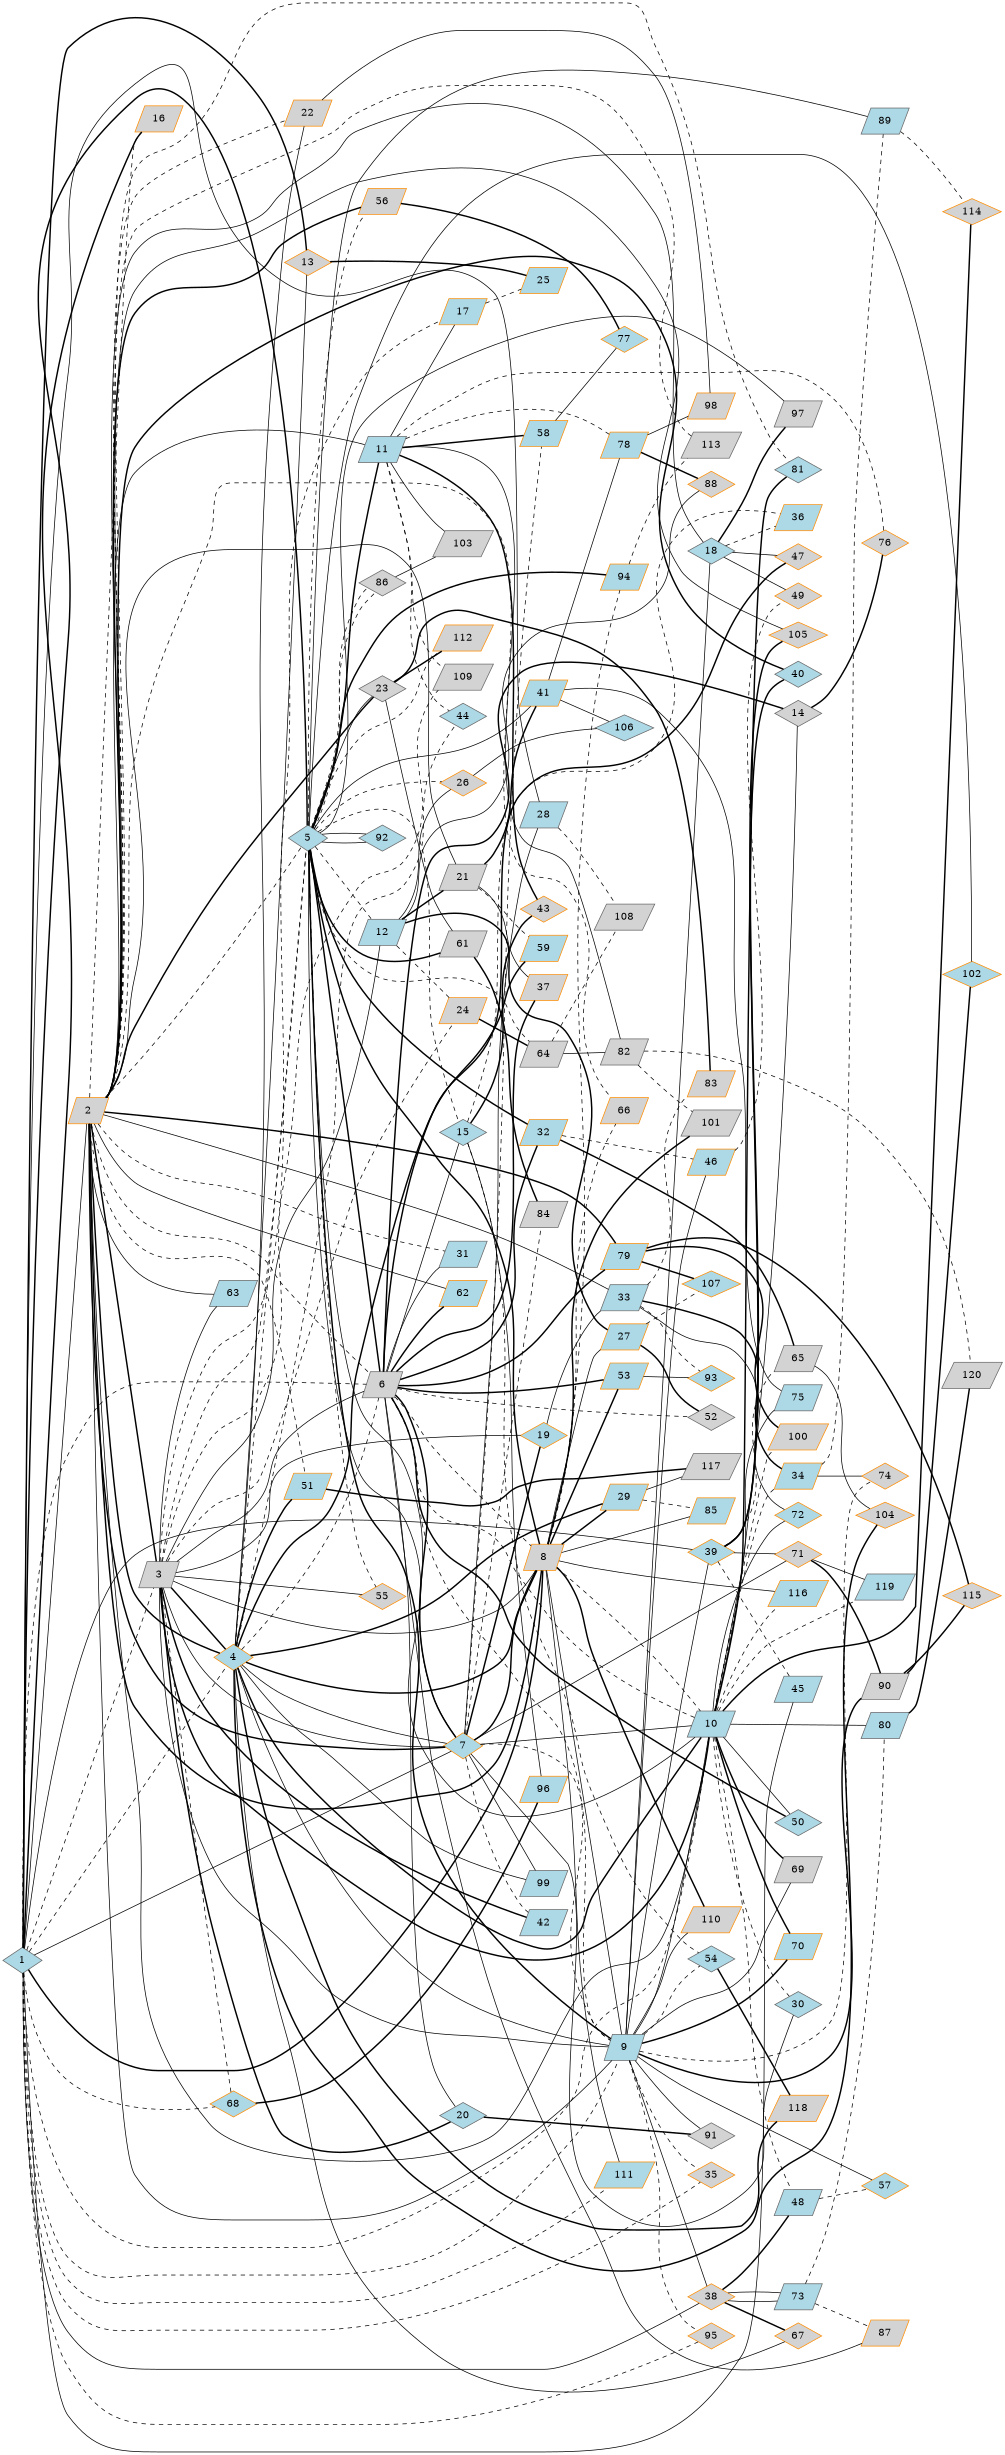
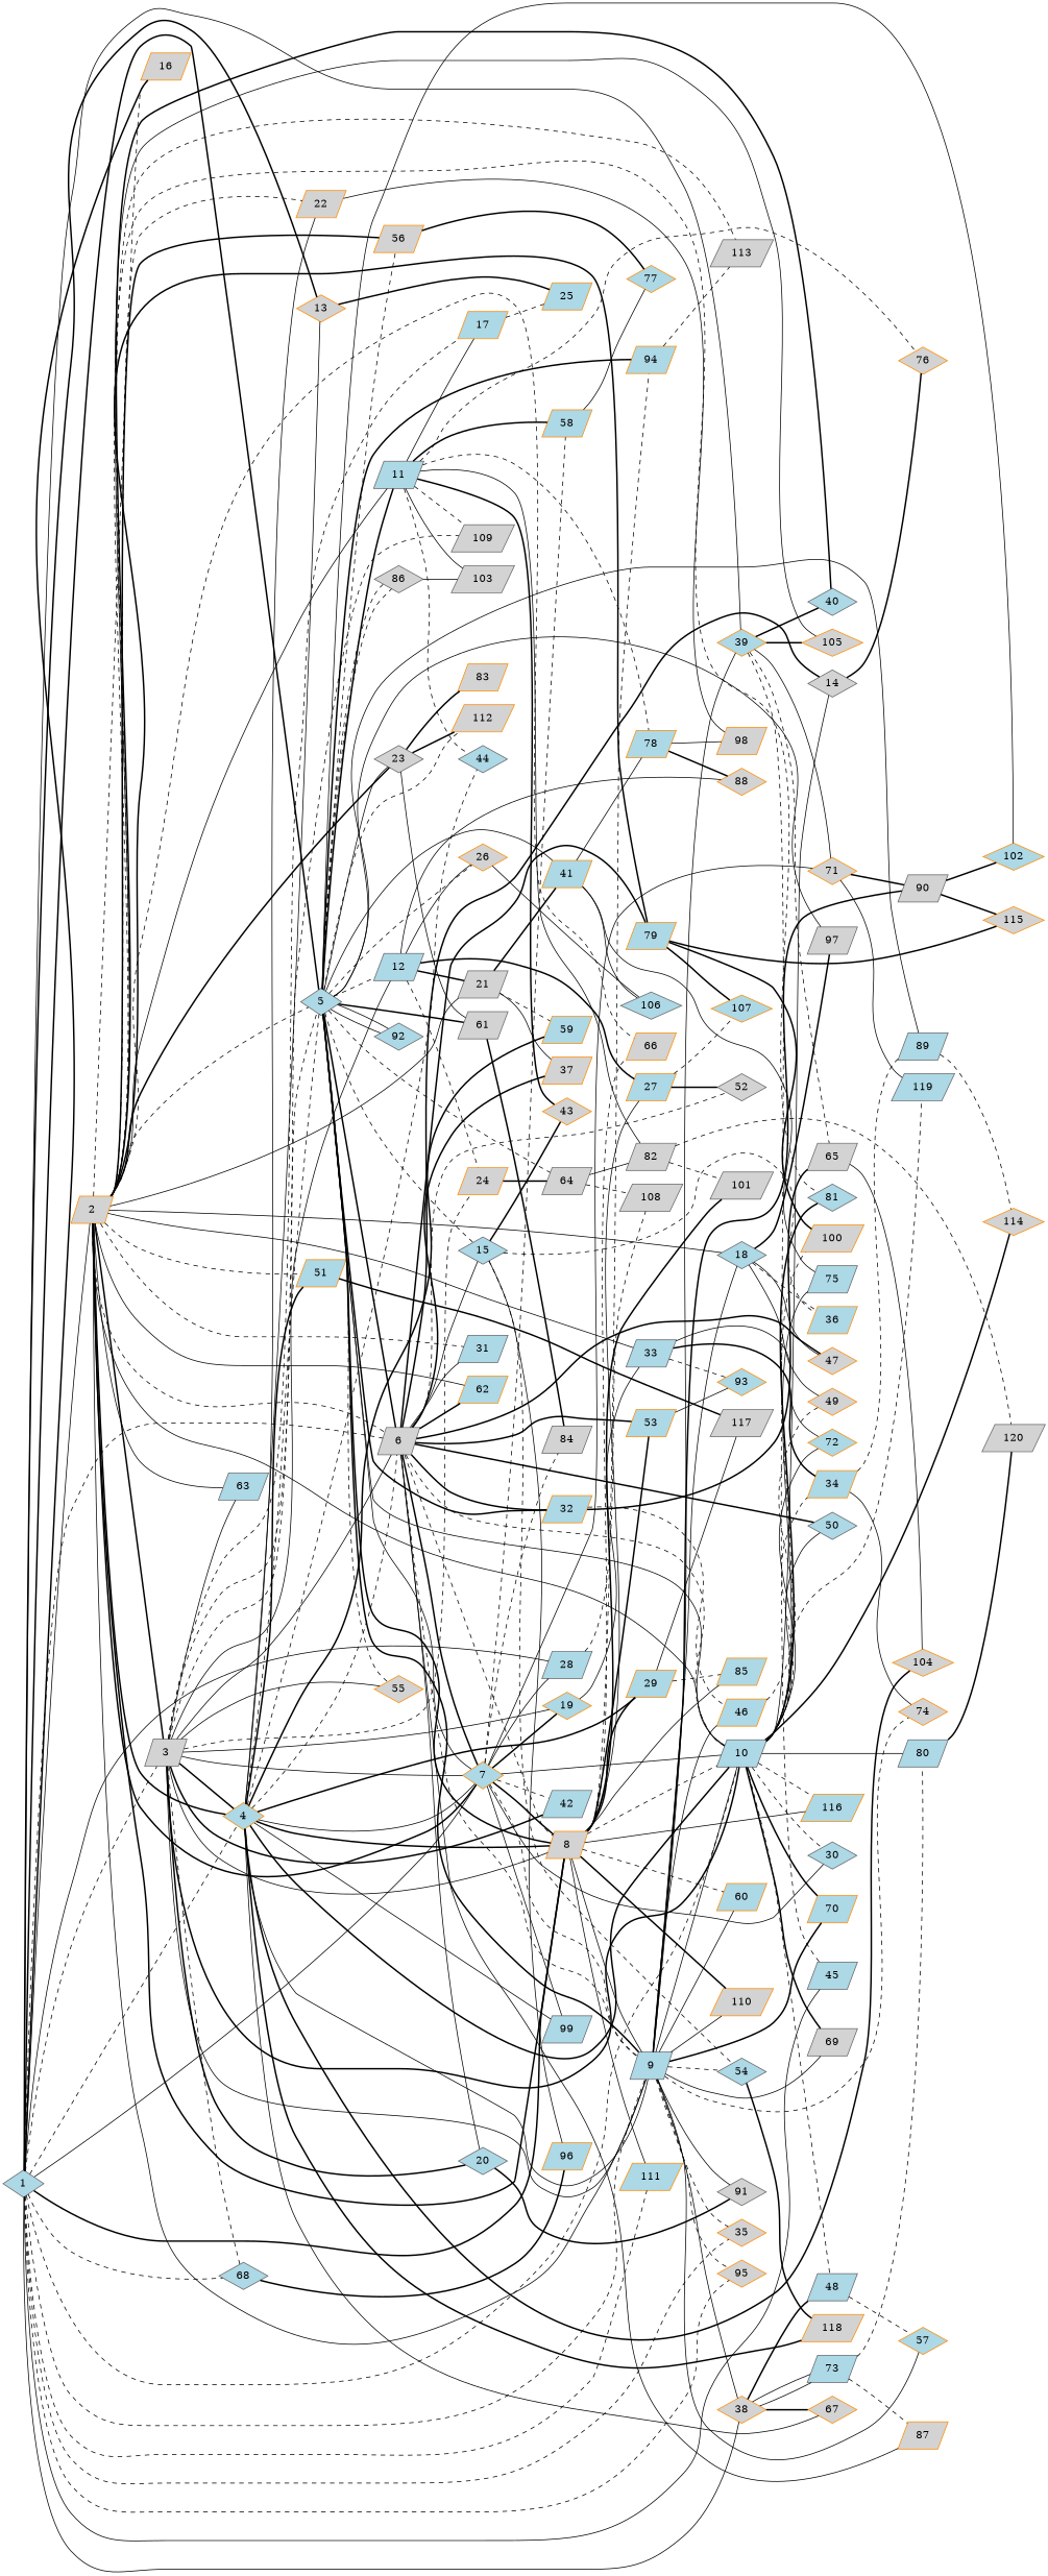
  graph {
    rankdir=LR
    node [color=darkorange fillcolor=lightblue shape=parallelogram style=filled]
    edge [style=solid]
    1 [color=gray40 shape=diamond]
    2 [fillcolor=lightgrey]
    3 [color=gray40 fillcolor=lightgrey]
    4 [shape=diamond]
    5 [color=gray40 shape=diamond]
    6 [color=gray40 fillcolor=lightgrey]
    7 [shape=diamond]
    8 [fillcolor=lightgrey]
    9 [color=gray40]
    10 [color=gray40]
    13 [fillcolor=lightgrey shape=diamond]
    16 [fillcolor=lightgrey]
    28 [color=gray40]
    35 [fillcolor=lightgrey shape=diamond]
    38 [fillcolor=lightgrey shape=diamond]
    39 [shape=diamond]
    45 [color=gray40]
-   68 [shape=diamond]
+   68 [color=gray40 shape=diamond]
    95 [fillcolor=lightgrey shape=diamond]
    111
    11 [color=gray40]
    18 [color=gray40 shape=diamond]
    21 [color=gray40 fillcolor=lightgrey]
    22 [fillcolor=lightgrey]
    23 [color=gray40 fillcolor=lightgrey shape=diamond]
    31 [color=gray40]
    33 [color=gray40]
    40 [color=gray40 shape=diamond]
    51
    56 [fillcolor=lightgrey]
    62
    63 [color=gray40]
    66 [fillcolor=lightgrey]
    79
    81 [color=gray40 shape=diamond]
    105 [fillcolor=lightgrey shape=diamond]
    113 [color=gray40 fillcolor=lightgrey]
    12 [color=gray40]
    17
    19 [shape=diamond]
    20 [color=gray40 shape=diamond]
    24 [fillcolor=lightgrey]
    42 [color=gray40]
    55 [fillcolor=lightgrey shape=diamond]
    109 [color=gray40 fillcolor=lightgrey]
    29
    44 [color=gray40 shape=diamond]
    59
    67 [fillcolor=lightgrey shape=diamond]
    99 [color=gray40]
    104 [fillcolor=lightgrey shape=diamond]
    118 [fillcolor=lightgrey]
    15 [color=gray40 shape=diamond]
    26 [fillcolor=lightgrey shape=diamond]
    32
    41
    61 [color=gray40 fillcolor=lightgrey]
    64 [color=gray40 fillcolor=lightgrey]
    86 [color=gray40 fillcolor=lightgrey shape=diamond]
    89 [color=gray40]
    92 [color=gray40 shape=diamond]
    94
    97 [color=gray40 fillcolor=lightgrey]
    102 [shape=diamond]
    112 [fillcolor=lightgrey]
    14 [color=gray40 fillcolor=lightgrey shape=diamond]
    37 [fillcolor=lightgrey]
    47 [fillcolor=lightgrey shape=diamond]
    50 [color=gray40 shape=diamond]
    52 [color=gray40 fillcolor=lightgrey shape=diamond]
    53
    87 [fillcolor=lightgrey]
    30 [color=gray40 shape=diamond]
    58
    71 [fillcolor=lightgrey shape=diamond]
    84 [color=gray40 fillcolor=lightgrey]
    27
+   60
    85
    101 [color=gray40 fillcolor=lightgrey]
    110 [fillcolor=lightgrey]
    116
    46
    54 [color=gray40 shape=diamond]
    57 [shape=diamond]
    69 [color=gray40 fillcolor=lightgrey]
    70
    74 [fillcolor=lightgrey shape=diamond]
    90 [color=gray40 fillcolor=lightgrey]
    91 [color=gray40 fillcolor=lightgrey shape=diamond]
    34
    48 [color=gray40]
    72 [shape=diamond]
    75 [color=gray40]
    80 [color=gray40]
    100 [fillcolor=lightgrey]
    114 [fillcolor=lightgrey shape=diamond]
    119 [color=gray40]
    25
    108 [color=gray40 fillcolor=lightgrey]
    73 [color=gray40]
    65 [color=gray40 fillcolor=lightgrey]
    96
    43 [fillcolor=lightgrey shape=diamond]
    76 [fillcolor=lightgrey shape=diamond]
    78
    82 [color=gray40 fillcolor=lightgrey]
    103 [color=gray40 fillcolor=lightgrey]
    36
    49 [fillcolor=lightgrey shape=diamond]
    98 [fillcolor=lightgrey]
    83 [fillcolor=lightgrey]
    93 [shape=diamond]
    117 [color=gray40 fillcolor=lightgrey]
    77 [shape=diamond]
    107 [shape=diamond]
    115 [fillcolor=lightgrey shape=diamond]
    88 [fillcolor=lightgrey shape=diamond]
    106 [color=gray40 shape=diamond]
    120 [color=gray40 fillcolor=lightgrey]
    1 -- 2
    1 -- 3 [style=dashed]
    1 -- 4 [style=dashed]
    1 -- 5 [style=bold]
    1 -- 6 [style=dashed]
    1 -- 7
    1 -- 8 [style=bold]
    1 -- 9 [style=dashed]
    1 -- 10 [style=dashed]
    1 -- 13 [style=bold]
    1 -- 16 [style=bold]
    1 -- 28
    1 -- 35 [style=dashed]
    1 -- 38
    1 -- 39
    1 -- 45
    1 -- 68 [style=dashed]
    1 -- 95 [style=dashed]
    1 -- 111 [style=dashed]
    2 -- 3 [style=bold]
    2 -- 4 [style=bold]
    2 -- 5 [style=dashed]
    2 -- 6 [style=dashed]
    2 -- 7 [style=bold]
    2 -- 8 [style=bold]
    2 -- 9
    2 -- 10
    2 -- 16 [style=dashed]
    2 -- 11
    2 -- 18
    2 -- 21
    2 -- 22 [style=dashed]
    2 -- 23 [style=bold]
    2 -- 31 [style=dashed]
    2 -- 33
    2 -- 40 [style=bold]
    2 -- 51 [style=dashed]
    2 -- 56 [style=bold]
    2 -- 62
    2 -- 63
    2 -- 66 [style=dashed]
    2 -- 79 [style=bold]
    2 -- 81 [style=dashed]
    2 -- 105
    2 -- 113 [style=dashed]
    3 -- 4 [style=bold]
    3 -- 5 [style=dashed]
    3 -- 6
    3 -- 7
    3 -- 8
    3 -- 9
    3 -- 10 [style=bold]
    3 -- 68 [style=dashed]
    3 -- 63
    3 -- 12
    3 -- 17 [style=dashed]
    3 -- 19
    3 -- 20 [style=bold]
    3 -- 24 [style=dashed]
    3 -- 42 [style=bold]
    3 -- 55
    3 -- 109 [style=dashed]
    4 -- 5 [style=dashed]
    4 -- 6 [style=dashed]
    4 -- 7
    4 -- 8 [style=bold]
    4 -- 9
    4 -- 10 [style=bold]
    4 -- 13
    4 -- 22
    4 -- 51 [style=bold]
    4 -- 29 [style=bold]
    4 -- 44 [style=dashed]
    4 -- 59 [style=bold]
    4 -- 67
    4 -- 99
    4 -- 104 [style=bold]
    4 -- 118 [style=bold]
    5 -- 6 [style=bold]
    5 -- 7
    5 -- 8 [style=bold]
    5 -- 9 [style=bold]
    5 -- 10
    5 -- 11 [style=bold]
    5 -- 23
    5 -- 56 [style=dashed]
    5 -- 12 [style=dashed]
    5 -- 55 [style=dashed]
    5 -- 15 [style=dashed]
    5 -- 26 [style=dashed]
    5 -- 32 [style=bold]
    5 -- 41
    5 -- 61 [style=bold]
    5 -- 64 [style=dashed]
    5 -- 86 [style=dashed]
    5 -- 86 [style=dashed]
    5 -- 89
    5 -- 92
    5 -- 92
    5 -- 94 [style=bold]
    5 -- 97
    5 -- 102
    5 -- 112 [style=dashed]
    6 -- 7 [style=bold]
    6 -- 8 [style=dashed]
    6 -- 9 [style=dashed]
    6 -- 10 [style=dashed]
    6 -- 31
    6 -- 62 [style=bold]
    6 -- 79 [style=bold]
    6 -- 20
    6 -- 15
    6 -- 32 [style=bold]
    6 -- 14 [style=bold]
    6 -- 37 [style=bold]
    6 -- 47 [style=bold]
    6 -- 50 [style=bold]
    6 -- 52 [style=dashed]
    6 -- 53 [style=bold]
    6 -- 87
    7 -- 8 [style=bold]
    7 -- 9 [style=dashed]
    7 -- 10
    7 -- 28
    7 -- 19 [style=bold]
    7 -- 42 [style=dashed]
    7 -- 99
    7 -- 30
    7 -- 58 [style=dashed]
    7 -- 71
    7 -- 84 [style=dashed]
    8 -- 9
    8 -- 10 [style=dashed]
    8 -- 111
    8 -- 66 [style=dashed]
    8 -- 29 [style=bold]
    8 -- 94 [style=dashed]
    8 -- 53 [style=bold]
    8 -- 27
+   8 -- 60 [style=dashed]
    8 -- 85
    8 -- 101 [style=bold]
    8 -- 110 [style=bold]
    8 -- 116
    9 -- 10
    9 -- 35 [style=dashed]
    9 -- 38
    9 -- 39
    9 -- 95 [style=dashed]
    9 -- 18
+   9 -- 60
    9 -- 110
    9 -- 46
    9 -- 54 [style=dashed]
    9 -- 57
    9 -- 69
    9 -- 70 [style=bold]
    9 -- 74 [style=dashed]
    9 -- 90 [style=bold]
    9 -- 91
    10 -- 81 [style=bold]
    10 -- 14
    10 -- 50
    10 -- 30 [style=dashed]
    10 -- 116 [style=dashed]
    10 -- 69 [style=bold]
    10 -- 70 [style=bold]
    10 -- 34 [style=dashed]
    10 -- 48 [style=dashed]
    10 -- 72
    10 -- 75
    10 -- 80
    10 -- 100 [style=dashed]
    10 -- 114 [style=bold]
    10 -- 119 [style=dashed]
    13 -- 25 [style=bold]
    28 -- 108 [style=dashed]
    38 -- 67 [style=bold]
    38 -- 48 [style=bold]
    38 -- 73
    38 -- 73
    39 -- 45 [style=dashed]
    39 -- 40 [style=bold]
    39 -- 105 [style=bold]
    39 -- 71
    39 -- 65 [style=dashed]
    68 -- 96 [style=bold]
    11 -- 17
    11 -- 109 [style=dashed]
    11 -- 44 [style=dashed]
    11 -- 58 [style=bold]
    11 -- 43 [style=bold]
    11 -- 76 [style=dashed]
    11 -- 78 [style=dashed]
    11 -- 82
    11 -- 103
    18 -- 97 [style=bold]
    18 -- 47
    18 -- 36 [style=dashed]
    18 -- 49
    21 -- 59 [style=dashed]
    21 -- 41 [style=bold]
    21 -- 37
    22 -- 98
    23 -- 61
    23 -- 112 [style=bold]
    23 -- 83 [style=bold]
    33 -- 34 [style=bold]
    33 -- 72
-   33 -- 83 [style=dashed]
    33 -- 93 [style=dashed]
    51 -- 117 [style=bold]
    56 -- 77 [style=bold]
    79 -- 100 [style=bold]
    79 -- 107 [style=bold]
    79 -- 115 [style=bold]
    12 -- 21 [style=bold]
    12 -- 24 [style=dashed]
    12 -- 26
    12 -- 27 [style=bold]
    12 -- 88
    17 -- 25 [style=dashed]
    19 -- 33
    20 -- 91 [style=bold]
    24 -- 64 [style=bold]
    29 -- 85 [style=dashed]
    29 -- 117
    15 -- 54 [style=dashed]
    15 -- 96
    15 -- 43 [style=bold]
    15 -- 36 [style=dashed]
    26 -- 106
    32 -- 46 [style=dashed]
    32 -- 65 [style=bold]
    41 -- 75
    41 -- 78
    41 -- 106
    61 -- 84 [style=bold]
    64 -- 108 [style=dashed]
    64 -- 82
    86 -- 103
    89 -- 114 [style=dashed]
    94 -- 113 [style=dashed]
    14 -- 76 [style=bold]
    53 -- 93
    58 -- 77
    71 -- 90 [style=bold]
    71 -- 119
    27 -- 52 [style=bold]
    27 -- 107 [style=dashed]
    46 -- 49 [style=dashed]
    54 -- 118 [style=bold]
    90 -- 102 [style=bold]
    90 -- 115 [style=bold]
    34 -- 89 [style=dashed]
    34 -- 74
    48 -- 57 [style=dashed]
    80 -- 120 [style=bold]
    73 -- 87 [style=dashed]
    73 -- 80 [style=dashed]
    65 -- 104
    78 -- 98
    78 -- 88 [style=bold]
    82 -- 101 [style=dashed]
    82 -- 120 [style=dashed]
  }
